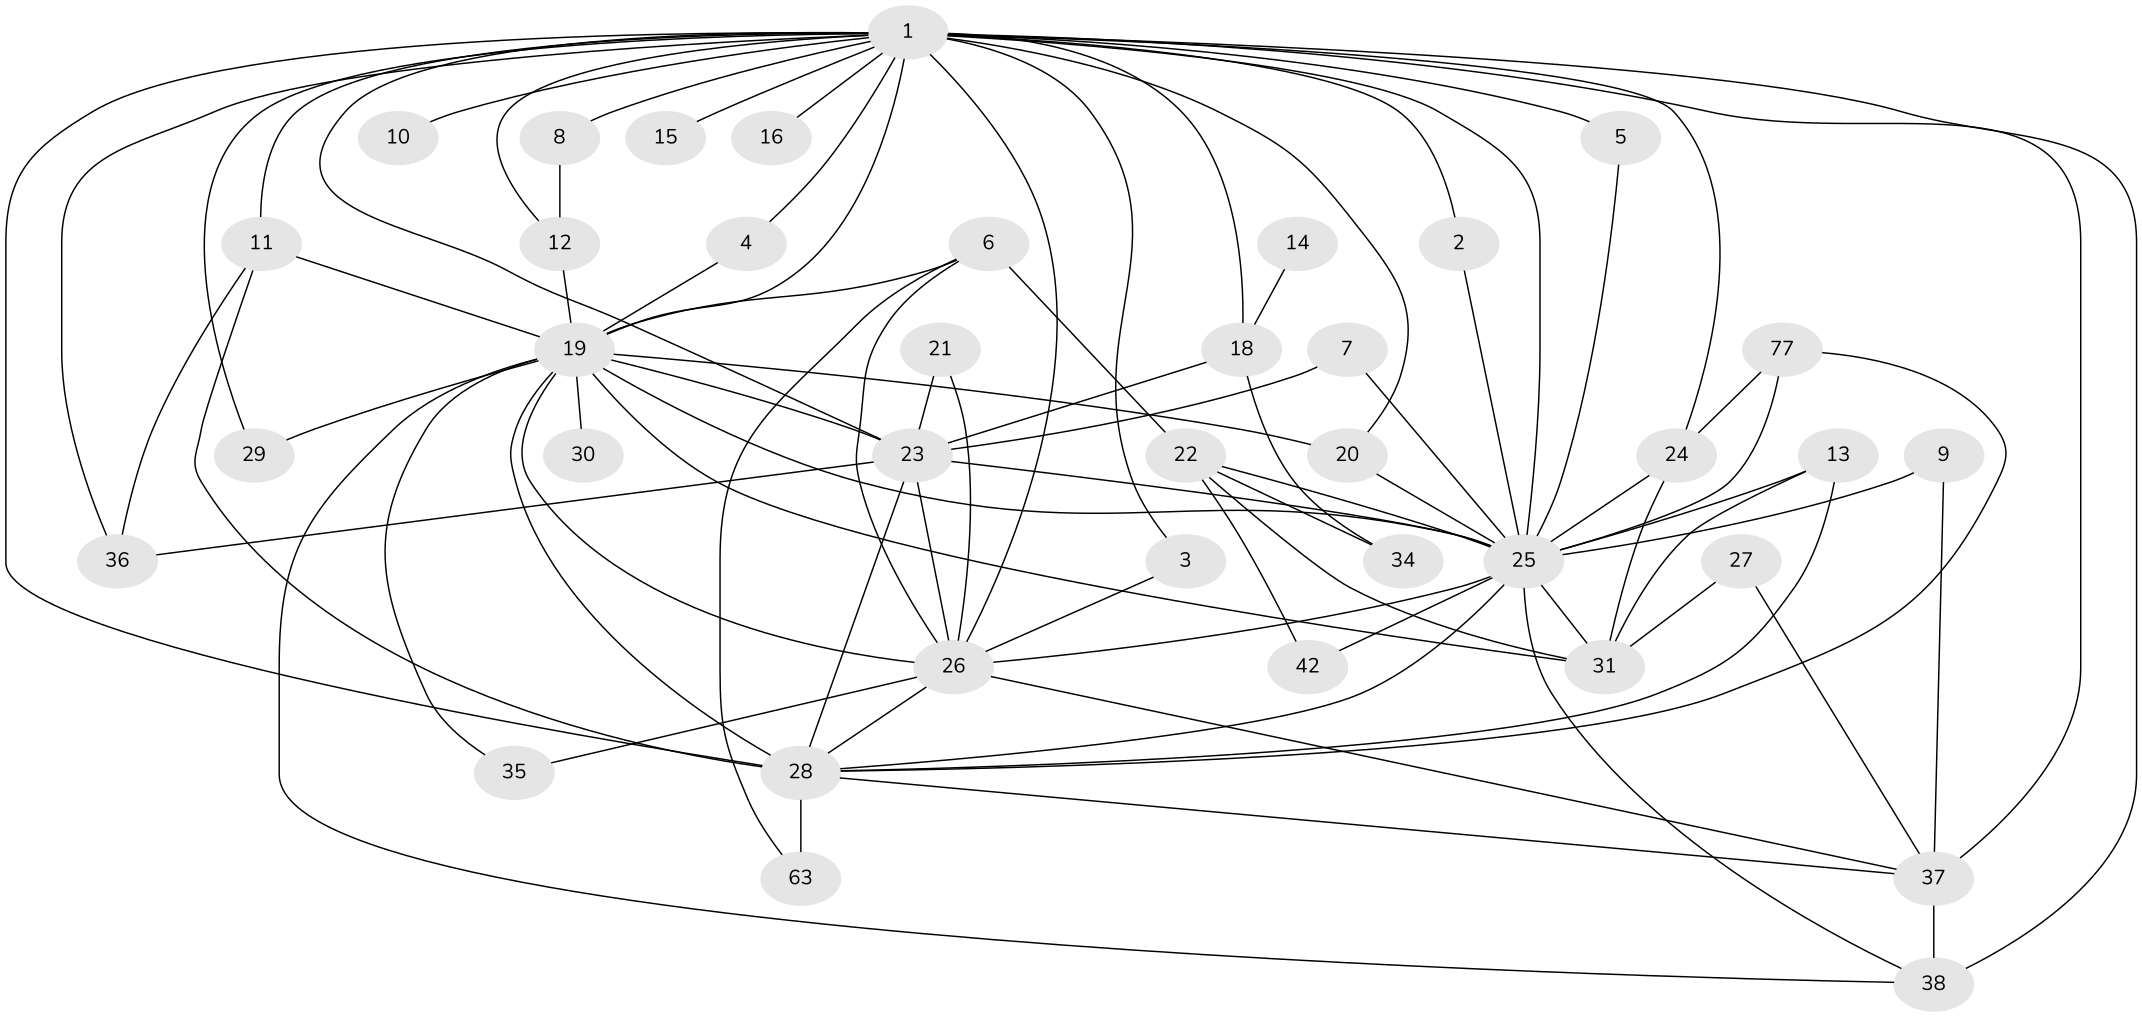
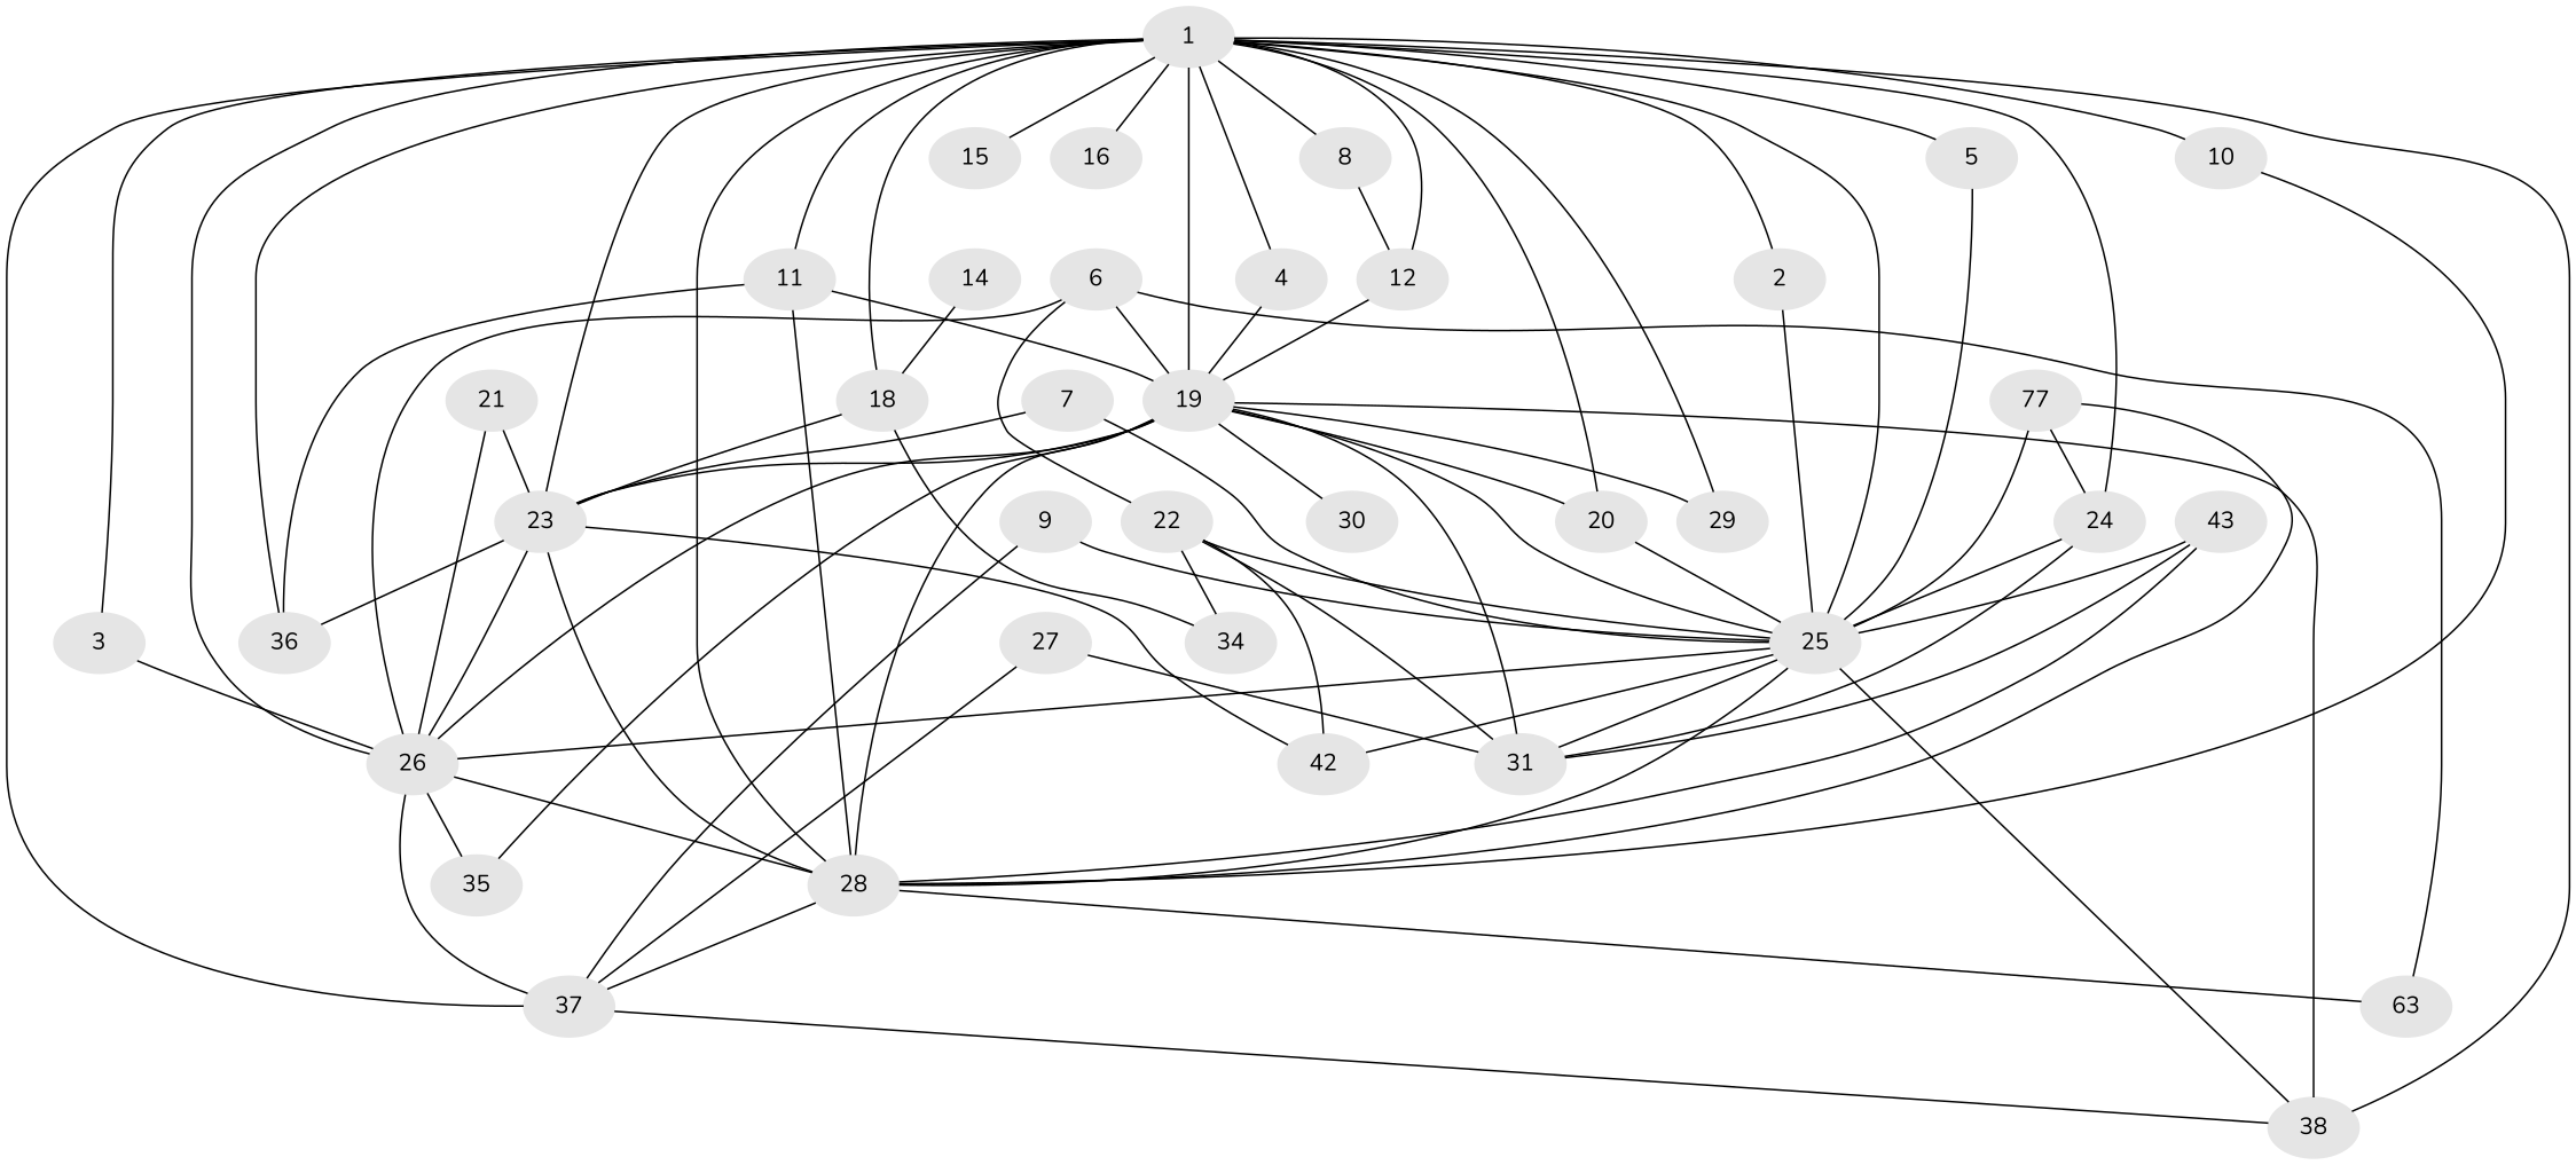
  graph {
    fontname=Nunito
    node [color=gray90 fontname=Nunito style=filled]
    edge [fontname=Nunito weight=1.0]
    1
    2
    3
    4
    5
    8
    10
    11
    12
    15
    16
    18
    19
    20
    23
    24
    25
    26
    28
    29
    36
    37
    38
    14
    34
    31
    30
    35
    n29 [label=42]
    n30 [label=63]
    6
    22
    7
    9
-   13
+   13 [label=43]
    n36 [label=77]
    21
    27
    1 -- 2
    1 -- 3
    1 -- 4
    1 -- 5
    1 -- 8 [weight=2.0]
    1 -- 10 [weight=2.0]
    1 -- 11
    1 -- 12
    1 -- 15
    1 -- 16
    1 -- 18
    1 -- 19 [weight=10.0]
    1 -- 20
    1 -- 23 [weight=5.0]
    1 -- 24
    1 -- 25 [weight=5.0]
    1 -- 26 [weight=4.0]
    1 -- 28 [weight=4.0]
    1 -- 29 [weight=2.0]
    1 -- 36
    1 -- 37 [weight=2.0]
    1 -- 38 [weight=2.0]
    2 -- 25
    3 -- 26
    4 -- 19
    5 -- 25
    8 -- 12
+   10 -- 28
    11 -- 19
    11 -- 28
    11 -- 36
    12 -- 19
    18 -- 23 [weight=2.0]
    18 -- 34
    19 -- 20 [weight=2.0]
    19 -- 23 [weight=2.0]
    19 -- 25 [weight=2.0]
    19 -- 26 [weight=3.0]
    19 -- 28 [weight=3.0]
    19 -- 29
    19 -- 38
    19 -- 31
    19 -- 30 [weight=2.0]
    19 -- 35
    20 -- 25
-   23 -- 25
+   23 -- n29
    23 -- 26 [weight=2.0]
    23 -- 28 [weight=3.0]
    23 -- 36
    24 -- 25 [weight=2.0]
    24 -- 31
    25 -- 26
    25 -- 28
    25 -- 38
    25 -- 31
    25 -- n29
    26 -- 28
    26 -- 37
    26 -- 35
    28 -- 37
    28 -- n30 [weight=2.0]
    37 -- 38
    14 -- 18
    6 -- 19
    6 -- 26
    6 -- n30
    6 -- 22
    22 -- 25 [weight=2.0]
    22 -- 34
    22 -- 31
    22 -- n29
    7 -- 23
    7 -- 25
    9 -- 25
    9 -- 37
    13 -- 25
    13 -- 28
    13 -- 31
    n36 -- 24
    n36 -- 25
    n36 -- 28
    21 -- 23
    21 -- 26
    27 -- 37
    27 -- 31
  }
